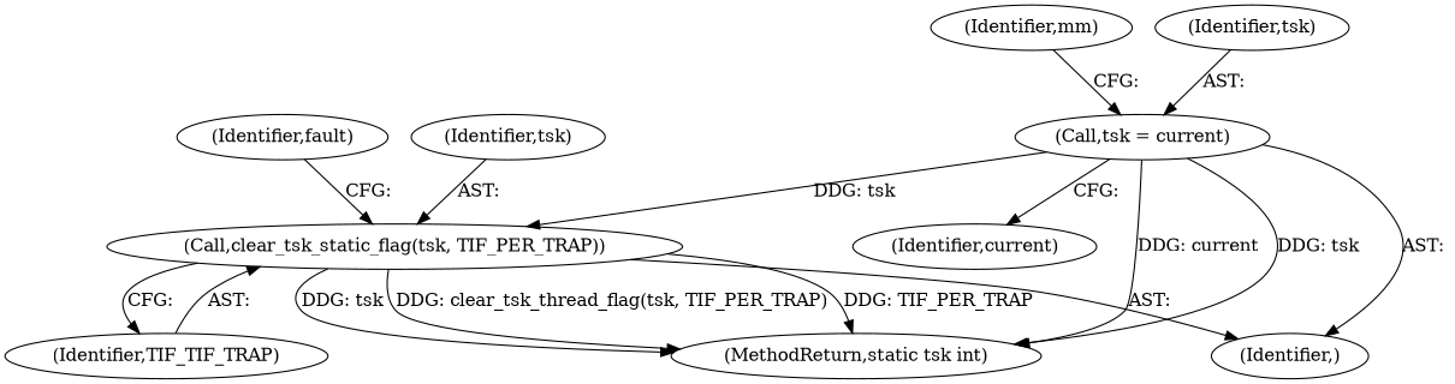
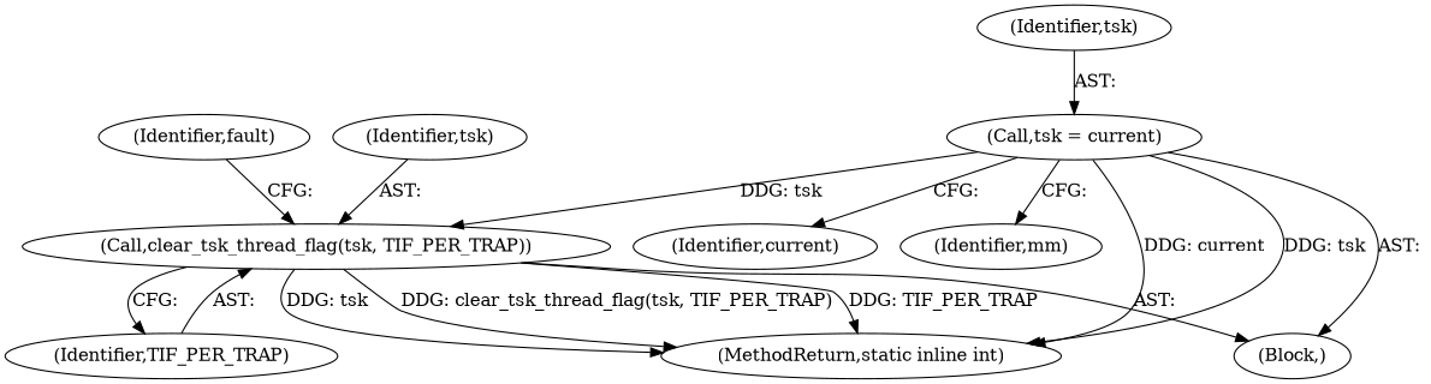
  digraph {
-   n1 [label="(Call,clear_tsk_static_flag(tsk, TIF_PER_TRAP))"]
-   n2 [label="(MethodReturn,static tsk int)"]
-   n3 [label="(Identifier,)"]
-   n4 [label="(Identifier,TIF_TIF_TRAP)"]
+   n1 [label="(Call,clear_tsk_thread_flag(tsk, TIF_PER_TRAP))"]
+   n2 [label="(MethodReturn,static inline int)"]
+   n3 [label="(Block,)"]
+   n4 [label="(Identifier,TIF_PER_TRAP)"]
    n5 [label="(Call,tsk = current)"]
    n6 [label="(Identifier,current)"]
    n7 [label="(Identifier,fault)"]
    n8 [label="(Identifier,tsk)"]
    n9 [label="(Identifier,mm)"]
    n10 [label="(Identifier,tsk)"]
    n1 -> n2 [label="DDG: clear_tsk_thread_flag(tsk, TIF_PER_TRAP)"]
    n1 -> n2 [label="DDG: TIF_PER_TRAP"]
    n1 -> n2 [label="DDG: tsk"]
    n1 -> n3 [label="AST: "]
    n1 -> n4 [label="CFG: "]
    n4 -> n1 [label="AST: "]
    n5 -> n1 [label="DDG: tsk"]
    n5 -> n2 [label="DDG: tsk"]
    n5 -> n2 [label="DDG: current"]
    n5 -> n3 [label="AST: "]
    n5 -> n6 [label="CFG: "]
    n7 -> n1 [label="CFG: "]
    n8 -> n1 [label="AST: "]
-   n9 -> n5 [label="CFG: "]
+   n5 -> n9 [label="CFG: "]
    n10 -> n5 [label="AST: "]
  }
